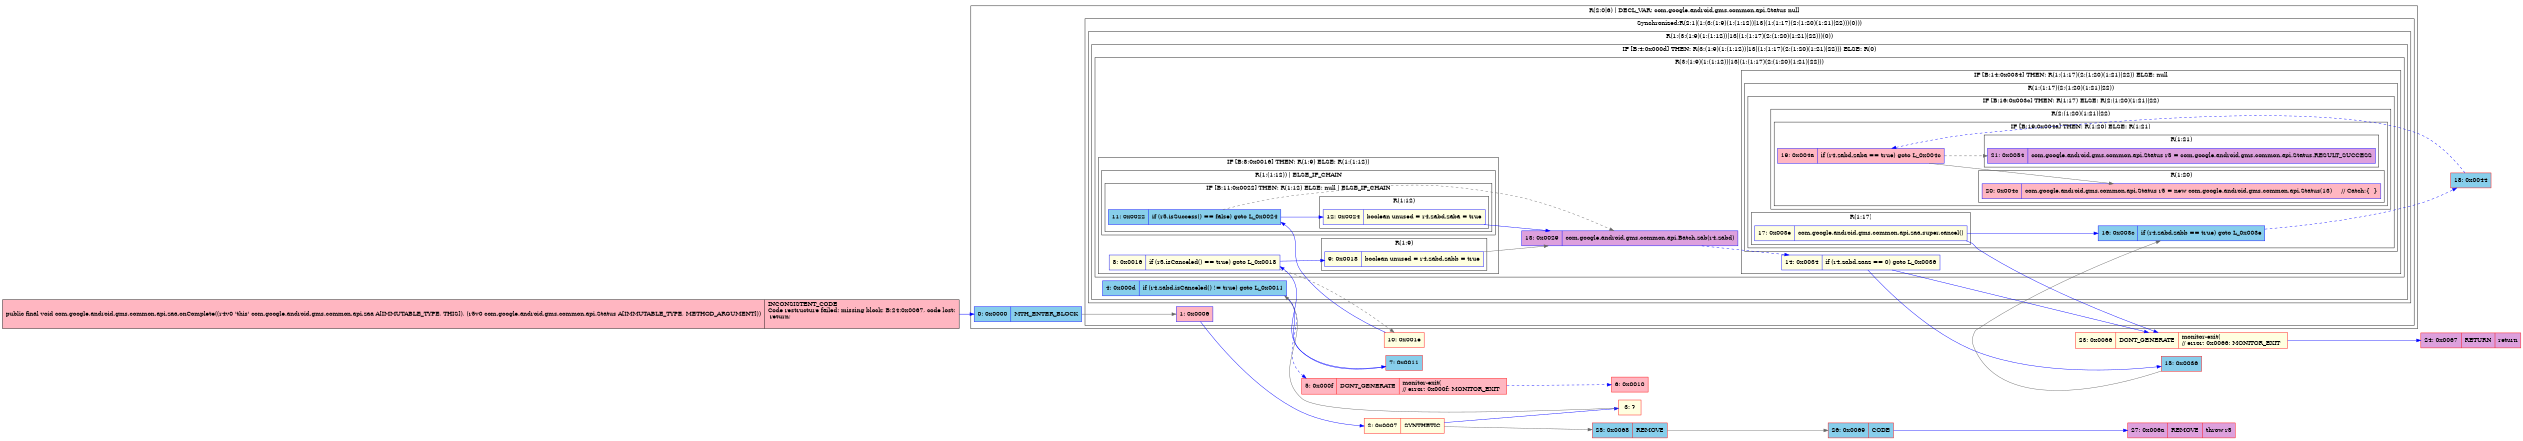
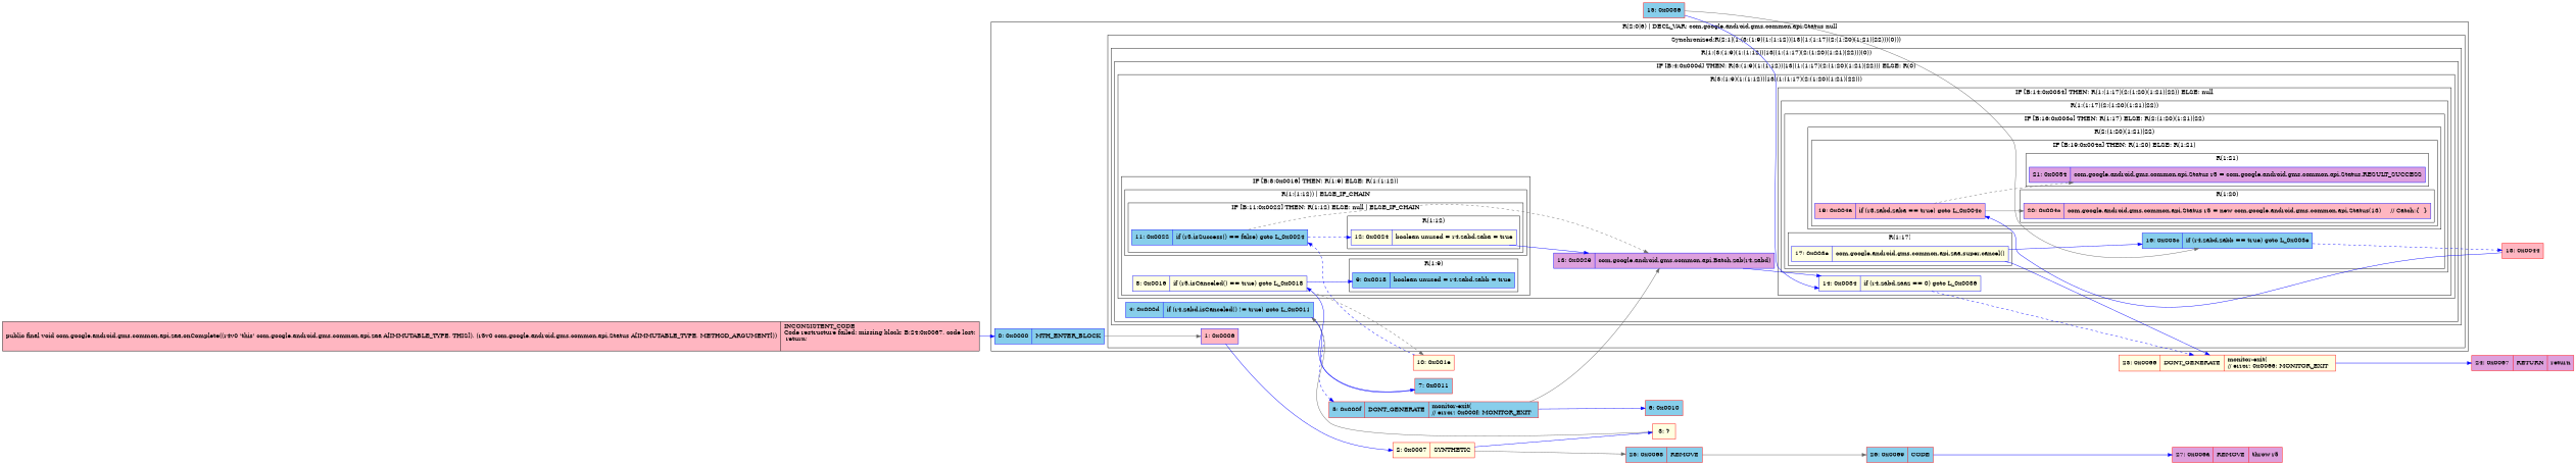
  digraph {
    rankdir=LR
    node [color=blue fillcolor=lightyellow shape=record style=filled]
    edge [color=blue]
-   n1 [label="{9\:\ 0x0018|boolean unused = r4.zabd.zabb = true\l}"]
+   n1 [fillcolor=skyblue label="{9\:\ 0x0018|boolean unused = r4.zabd.zabb = true\l}"]
    n2 [label="{12\:\ 0x0024|boolean unused = r4.zabd.zaba = true\l}"]
    n3 [fillcolor=skyblue label="{11\:\ 0x0022|if (r5.isSuccess() == false) goto L_0x0024\l}"]
    n4 [label="{8\:\ 0x0016|if (r5.isCanceled() == true) goto L_0x0018\l}"]
    n5 [label="{17\:\ 0x003e|com.google.android.gms.common.api.zaa.super.cancel()\l}"]
    n6 [fillcolor=lightpink label="{20\:\ 0x004c|com.google.android.gms.common.api.Status r5 = new com.google.android.gms.common.api.Status(13)     \/\/ Catch:\{  \}\l}"]
    n7 [fillcolor=plum label="{21\:\ 0x0054|com.google.android.gms.common.api.Status r5 = com.google.android.gms.common.api.Status.RESULT_SUCCESS\l}"]
-   n8 [fillcolor=lightpink label="{19\:\ 0x004a|if (r4.zabd.zaba == true) goto L_0x004c\l}"]
+   n8 [fillcolor=lightpink label="{19\:\ 0x004a|if (r8.zabd.zaba == true) goto L_0x004c\l}"]
    n9 [fillcolor=skyblue label="{16\:\ 0x003c|if (r4.zabd.zabb == true) goto L_0x003e\l}"]
    n10 [label="{14\:\ 0x0034|if (r4.zabd.zaaz == 0) goto L_0x0036\l}"]
    n11 [fillcolor=plum label="{13\:\ 0x0029|com.google.android.gms.common.api.Batch.zab(r4.zabd)\l}"]
    n12 [fillcolor=skyblue label="{4\:\ 0x000d|if (r4.zabd.isCanceled() != true) goto L_0x0011\l}"]
    n13 [fillcolor=lightpink label="{1\:\ 0x0006}"]
    n14 [fillcolor=skyblue label="{0\:\ 0x0000|MTH_ENTER_BLOCK\l}"]
    n15 [color=red label="{10\:\ 0x001e}"]
    n16 [color=red label="{23\:\ 0x0066|DONT_GENERATE\l|monitor\-exit(\l\/\/ error: 0x0066: MONITOR_EXIT  \l}"]
-   n17 [color=red fillcolor=skyblue label="{18\:\ 0x0044}"]
+   n17 [color=red fillcolor=lightpink label="{18\:\ 0x0044}"]
    n18 [color=red fillcolor=skyblue label="{15\:\ 0x0036}"]
-   n19 [color=red fillcolor=lightpink label="{5\:\ 0x000f|DONT_GENERATE\l|monitor\-exit(\l\/\/ error: 0x000f: MONITOR_EXIT  \l}"]
+   n19 [color=red fillcolor=skyblue label="{5\:\ 0x000f|DONT_GENERATE\l|monitor\-exit(\l\/\/ error: 0x000f: MONITOR_EXIT  \l}"]
    n20 [color=red fillcolor=skyblue label="{7\:\ 0x0011}"]
    n21 [color=red label="{2\:\ 0x0007|SYNTHETIC\l}"]
    n22 [color=red label="{3\:\ ?}"]
    n23 [color=red fillcolor=skyblue label="{25\:\ 0x0068|REMOVE\l}"]
-   n24 [color=red fillcolor=lightpink label="{6\:\ 0x0010}"]
+   n24 [color=red fillcolor=skyblue label="{6\:\ 0x0010}"]
    n25 [color=red fillcolor=plum label="{24\:\ 0x0067|RETURN\l|return\l}"]
    n26 [color=red fillcolor=skyblue label="{26\:\ 0x0069|CODE\l}"]
    n27 [color=red fillcolor=plum label="{27\:\ 0x006a|REMOVE\l|throw r5\l}"]
    n28 [fillcolor=lightpink label="{public final void com.google.android.gms.common.api.zaa.onComplete((r4v0 'this' com.google.android.gms.common.api.zaa A[IMMUTABLE_TYPE, THIS]), (r5v0 com.google.android.gms.common.api.Status A[IMMUTABLE_TYPE, METHOD_ARGUMENT]))  | INCONSISTENT_CODE\lCode restructure failed: missing block: B:24:0x0067, code lost:\l    return;\l\l}" color=""]
    subgraph cluster_1 {
      label="R(2:0|6) | DECL_VAR: com.google.android.gms.common.api.Status null\l"
      n14
      subgraph cluster_2 {
        label="Synchronized:R(2:1|(1:(3:(1:9)(1:(1:12))|13|(1:(1:17)(2:(1:20)(1:21)|22)))(0)))"
        n13
        subgraph cluster_3 {
          label="R(1:(3:(1:9)(1:(1:12))|13|(1:(1:17)(2:(1:20)(1:21)|22)))(0))"
          subgraph cluster_4 {
            label="IF [B:4:0x000d] THEN: R(3:(1:9)(1:(1:12))|13|(1:(1:17)(2:(1:20)(1:21)|22))) ELSE: R(0)"
            n12
            subgraph cluster_5 {
              label="R(3:(1:9)(1:(1:12))|13|(1:(1:17)(2:(1:20)(1:21)|22)))"
              n11
              subgraph cluster_6 {
                label="IF [B:8:0x0016] THEN: R(1:9) ELSE: R(1:(1:12))"
                n4
                subgraph cluster_7 {
                  label="R(1:9)"
                  n1
                }
                subgraph cluster_8 {
                  label="R(1:(1:12)) | ELSE_IF_CHAIN\l"
                  subgraph cluster_9 {
                    label="IF [B:11:0x0022] THEN: R(1:12) ELSE: null | ELSE_IF_CHAIN\l"
                    n3
                    subgraph cluster_10 {
                      label="R(1:12)"
                      n2
                    }
                  }
                }
              }
              subgraph cluster_11 {
                label="IF [B:14:0x0034] THEN: R(1:(1:17)(2:(1:20)(1:21)|22)) ELSE: null"
                n10
                subgraph cluster_12 {
                  label="R(1:(1:17)(2:(1:20)(1:21)|22))"
                  subgraph cluster_13 {
                    label="IF [B:16:0x003c] THEN: R(1:17) ELSE: R(2:(1:20)(1:21)|22)"
                    n9
                    subgraph cluster_14 {
                      label="R(1:17)"
                      n5
                    }
                    subgraph cluster_15 {
                      label="R(2:(1:20)(1:21)|22)"
                      subgraph cluster_16 {
                        label="IF [B:19:0x004a] THEN: R(1:20) ELSE: R(1:21)"
                        n8
                        subgraph cluster_17 {
                          label="R(1:20)"
                          n6
                        }
                        subgraph cluster_18 {
                          label="R(1:21)"
                          n7
                        }
                      }
                    }
                  }
                }
              }
            }
            subgraph cluster_19 {
              label="R(0)"
            }
          }
        }
      }
    }
-   n1 -> n11 [color=gray40]
+   n19 -> n11 [color=gray40]
    n2 -> n11
-   n3 -> n2
+   n3 -> n2 [style=dashed]
    n3 -> n11 [color=gray40 style=dashed]
    n4 -> n1
    n4 -> n15 [color=gray40 style=dashed]
    n5 -> n9
    n5 -> n16
    n8 -> n6 [color=gray40]
    n8 -> n7 [color=gray40 style=dashed]
    n9 -> n17 [style=dashed]
-   n10 -> n16 [style=solid]
-   n10 -> n18
-   n11 -> n10 [style=dashed]
+   n10 -> n16 [style=dashed]
+   n18 -> n10
+   n11 -> n10
    n12 -> n19 [style=dashed]
    n12 -> n20
    n13 -> n21
    n14 -> n13 [color=gray40]
-   n15 -> n3
+   n15 -> n3 [style=dashed]
    n16 -> n25
-   n17 -> n8 [style=dashed]
+   n17 -> n8
    n18 -> n9 [color=gray40]
-   n19 -> n24 [style=dashed]
+   n19 -> n24
    n20 -> n4
    n21 -> n22
    n21 -> n23 [color=gray40]
    n22 -> n12 [color=gray40]
    n23 -> n26 [color=gray40]
    n26 -> n27
    n28 -> n14
  }
